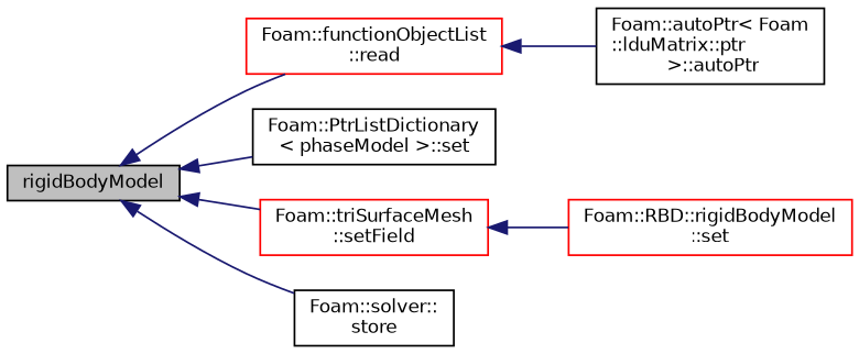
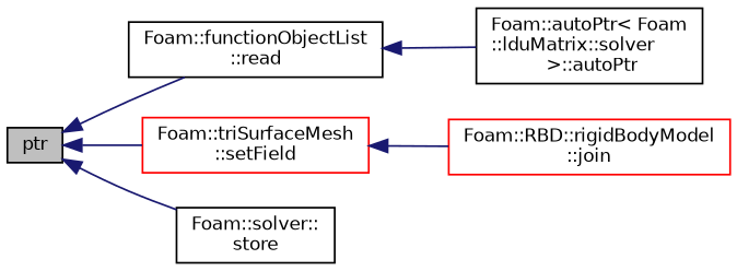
  digraph {
    rankdir=LR
    node [color=black fontname=Helvetica fontsize=10 shape=record]
    edge [color=midnightblue dir=back fontname=Helvetica fontsize=10 labelfontname=Helvetica labelfontsize=10 style=solid]
-   n1 [fillcolor=grey75 fontcolor=black height=0.2 label=rigidBodyModel style=filled width=0.4]
-   n2 [color=red height=0.2 label="Foam::functionObjectList\l::read" width=0.4]
-   n3 [height=0.2 label="Foam::PtrListDictionary\l\< phaseModel \>::set" width=0.4]
+   n1 [fillcolor=grey75 fontcolor=black height=0.2 label=ptr style=filled width=0.4]
+   n2 [height=0.2 label="Foam::functionObjectList\l::read" width=0.4]
    n4 [color=red height=0.2 label="Foam::triSurfaceMesh\l::setField" width=0.4]
    n5 [height=0.2 label="Foam::solver::\lstore" width=0.4]
-   n6 [height=0.2 label="Foam::autoPtr\< Foam\l::lduMatrix::ptr\l \>::autoPtr" width=0.4]
-   n7 [color=red height=0.2 label="Foam::RBD::rigidBodyModel\l::set" width=0.4]
+   n6 [height=0.2 label="Foam::autoPtr\< Foam\l::lduMatrix::solver\l \>::autoPtr" width=0.4]
+   n7 [color=red height=0.2 label="Foam::RBD::rigidBodyModel\l::join" width=0.4]
    n1 -> n2
-   n1 -> n3
    n1 -> n4
    n1 -> n5
    n2 -> n6
    n4 -> n7
  }
